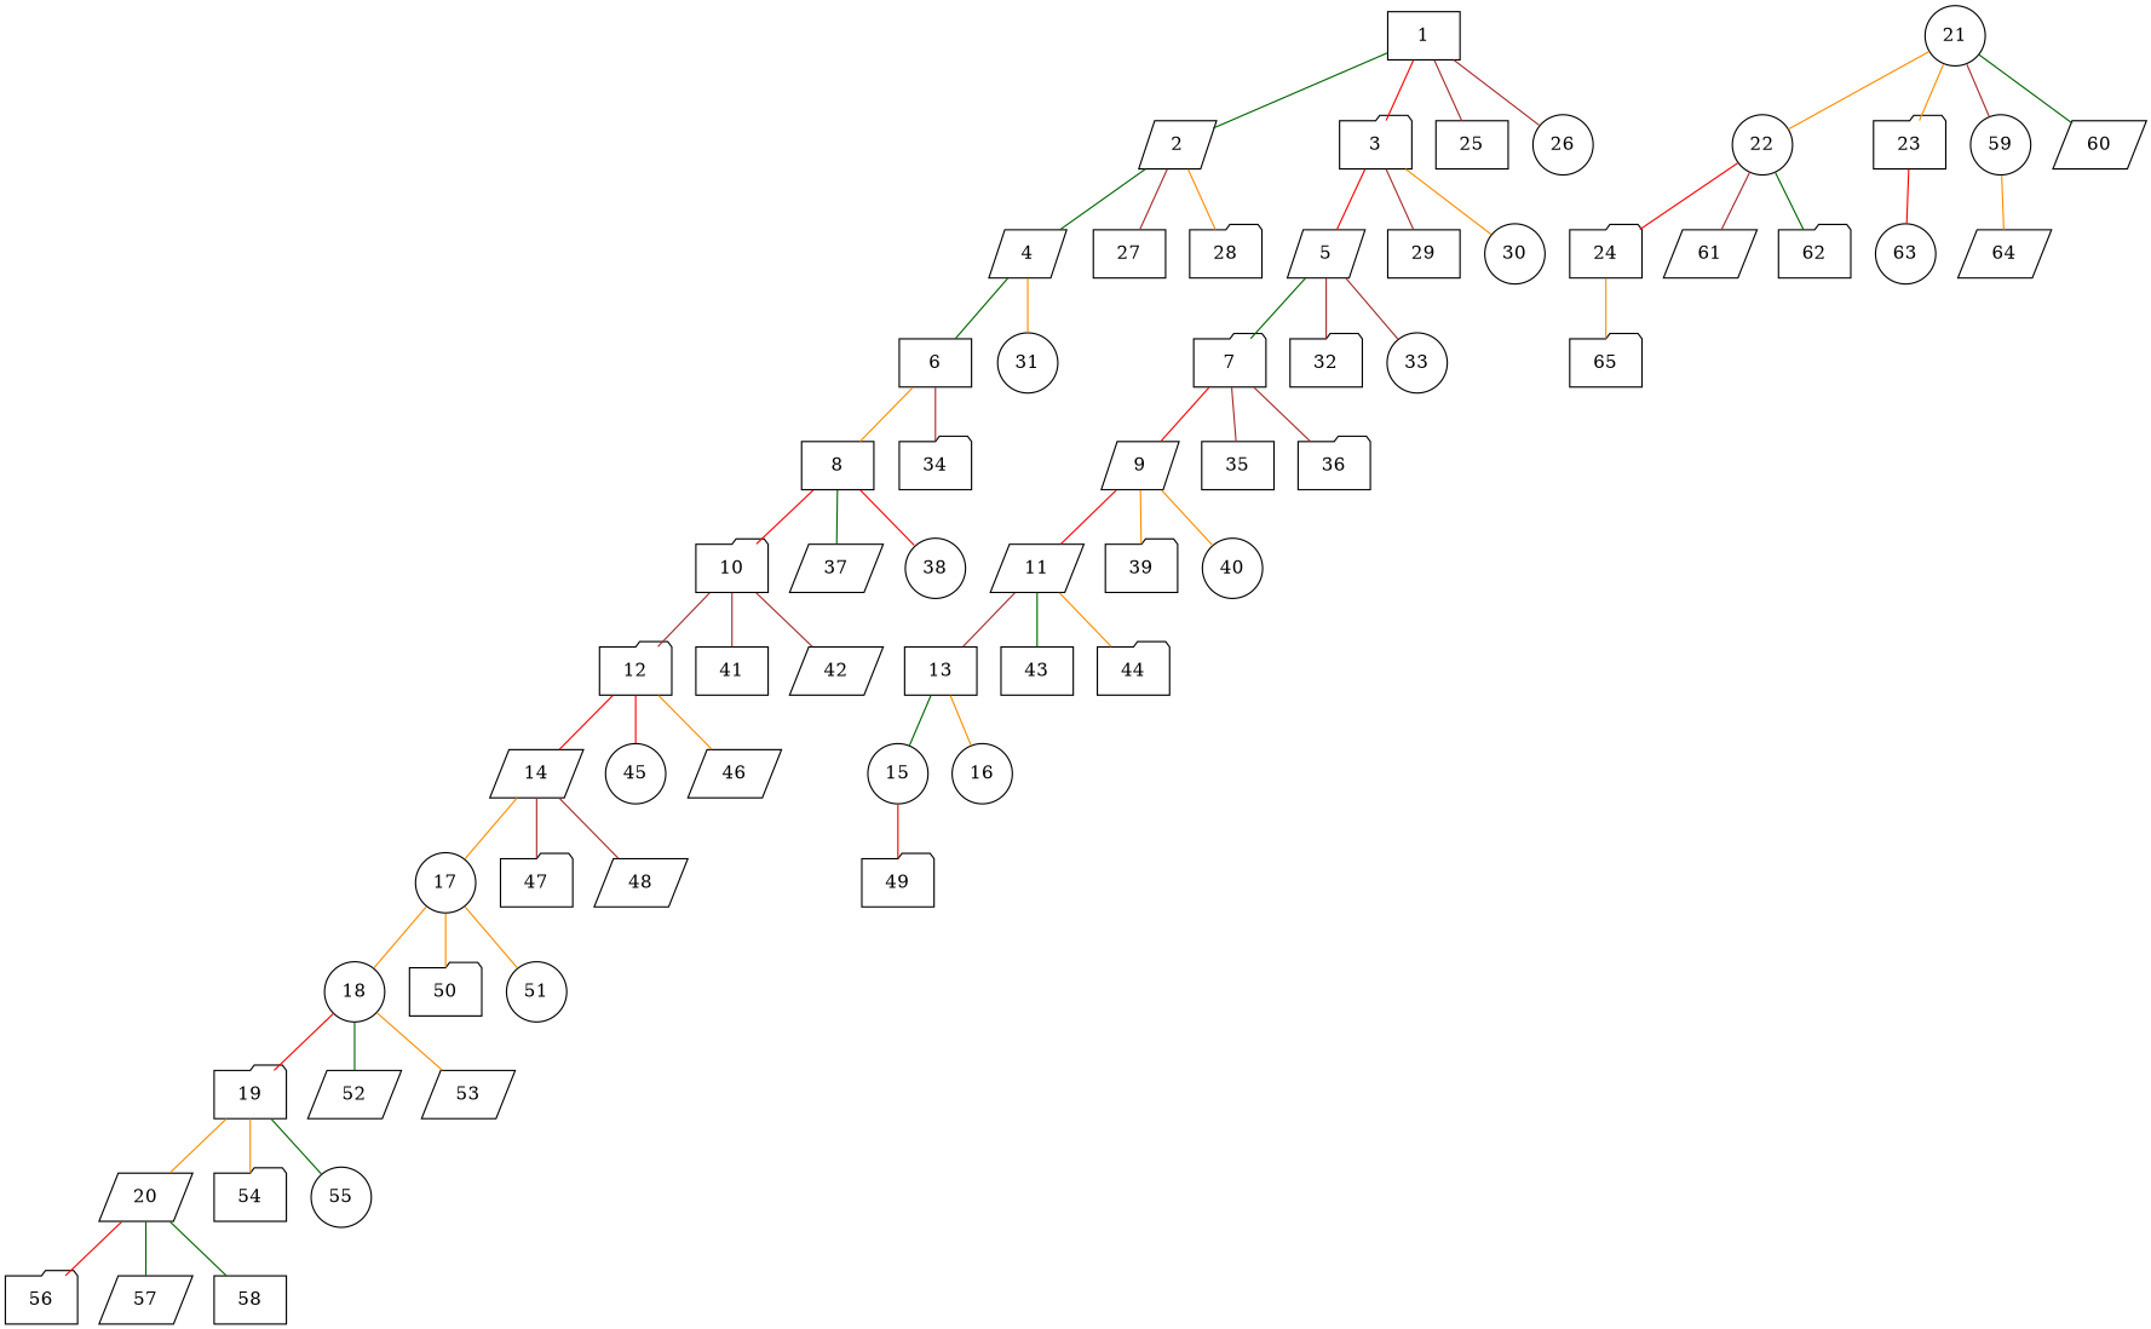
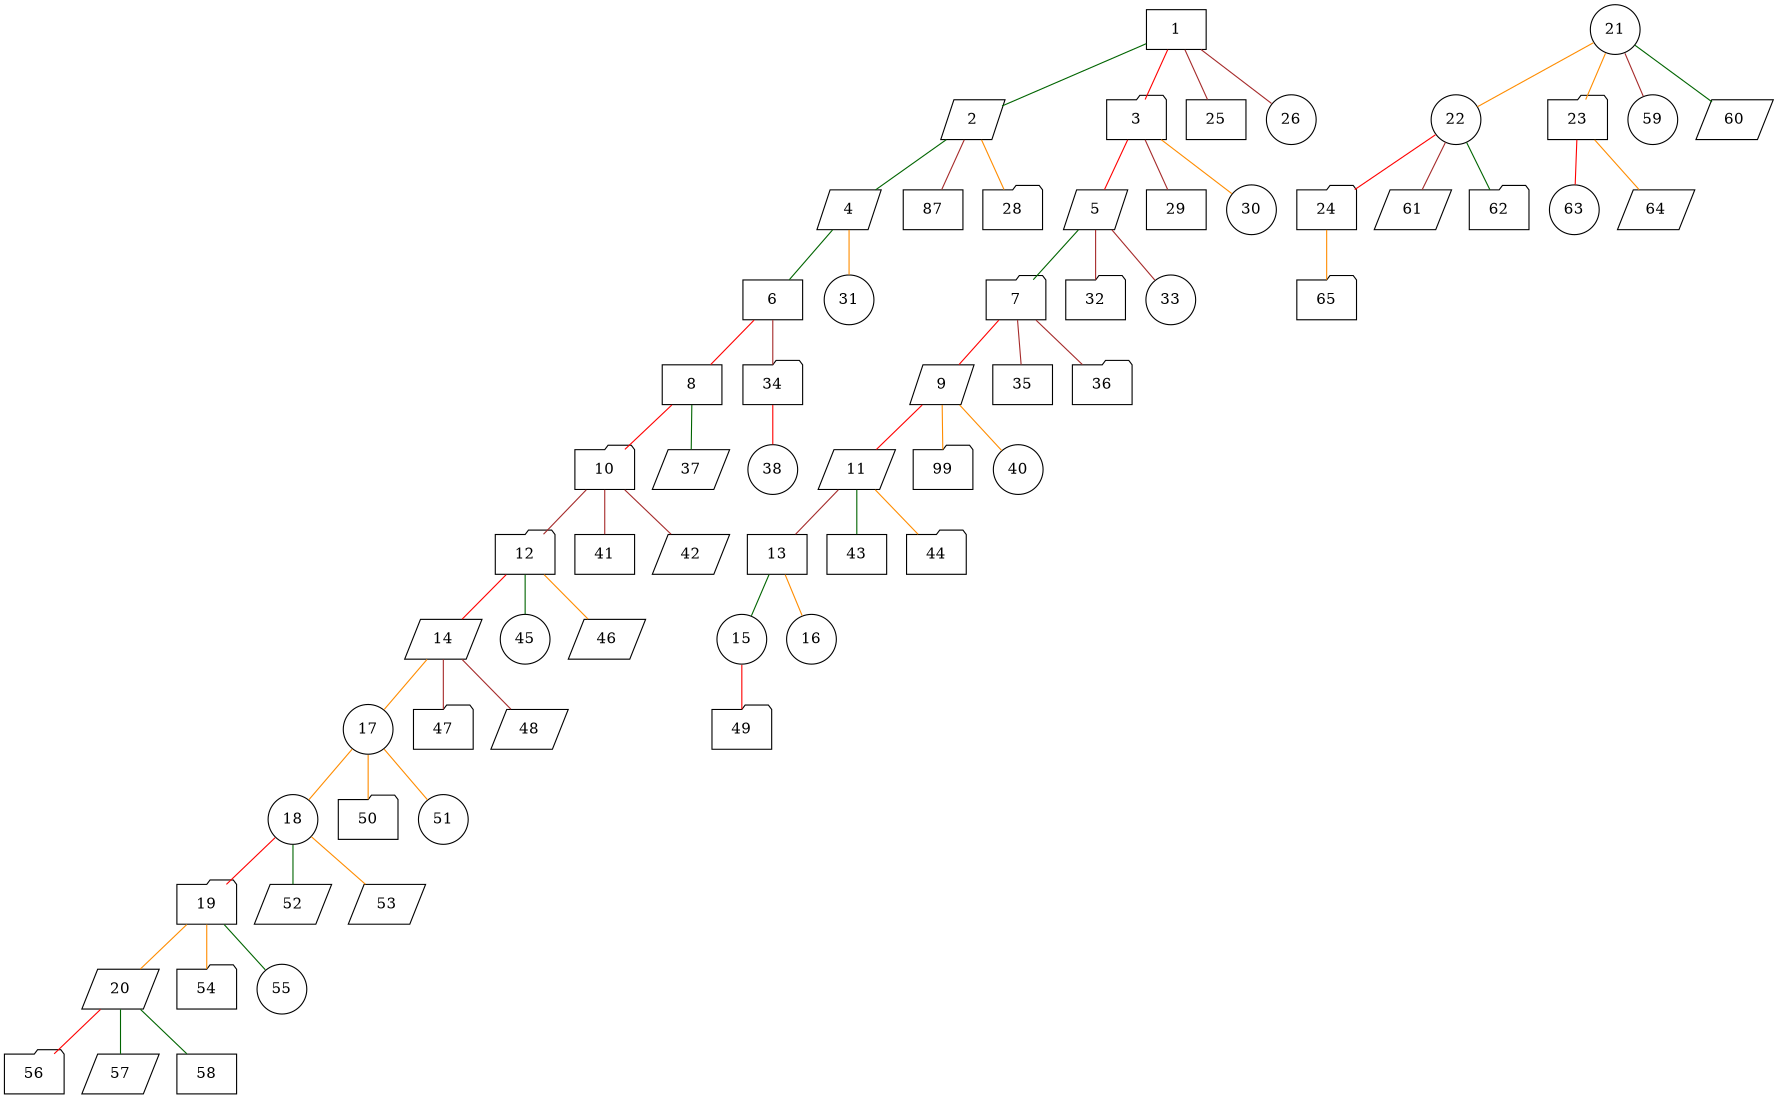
  graph {
    node [chem=H shape=folder]
    edge [color=darkorange valence=1]
    1 [chem=C shape=box]
    2 [chem=C shape=parallelogram]
    3 [chem=C]
    25 [shape=box]
    26 [shape=circle]
    4 [chem=C shape=parallelogram]
-   27 [shape=box]
+   27 [shape=box label=87]
    28
    5 [chem=C shape=parallelogram]
    29 [shape=box]
    30 [shape=circle]
    6 [chem=C shape=box]
    31 [shape=circle]
    7 [chem=C]
    32
    33 [shape=circle]
    8 [chem=C shape=box]
    34
    9 [chem=C shape=parallelogram]
    35 [shape=box]
    36
    10 [chem=C]
    37 [shape=parallelogram]
    38 [shape=circle]
    11 [chem=C shape=parallelogram]
-   39
+   39 [label=99]
    40 [shape=circle]
    12 [chem=C]
    41 [shape=box]
    42 [shape=parallelogram]
    13 [chem=C shape=box]
    43 [shape=box]
    44
    14 [chem=C shape=parallelogram]
    45 [shape=circle]
    46 [shape=parallelogram]
    15 [chem=O shape=circle]
    16 [chem=O shape=circle]
    17 [chem=C shape=circle]
    47
    48 [shape=parallelogram]
    49
    18 [chem=C shape=circle]
    50
    51 [shape=circle]
    19 [chem=C]
    52 [shape=parallelogram]
    53 [shape=parallelogram]
    20 [chem=C shape=parallelogram]
    54
    55 [shape=circle]
    56
    57 [shape=parallelogram]
    58 [shape=box]
    21 [chem=C shape=circle]
    22 [chem=C shape=circle]
    23 [chem=N]
    59 [shape=circle]
    60 [shape=parallelogram]
    24 [chem=O]
    61 [shape=parallelogram]
    62
    63 [shape=circle]
    64 [shape=parallelogram]
    65
    1 -- 2 [color=darkgreen]
    1 -- 3 [color=red]
    1 -- 25 [color=brown]
    1 -- 26 [color=brown]
    2 -- 4 [color=darkgreen]
    2 -- 27 [color=brown]
    2 -- 28
    3 -- 5 [color=red]
    3 -- 29 [color=brown]
    3 -- 30
    4 -- 6 [color=darkgreen valence=2]
    4 -- 31
    5 -- 7 [color=darkgreen]
    5 -- 32 [color=brown]
    5 -- 33 [color=brown]
-   6 -- 8
+   6 -- 8 [color=red]
    6 -- 34 [color=brown]
    7 -- 9 [color=red]
    7 -- 35 [color=brown]
    7 -- 36 [color=brown]
    8 -- 10 [color=red]
    8 -- 37 [color=darkgreen]
-   8 -- 38 [color=red]
+   34 -- 38 [color=red]
    9 -- 11 [color=red]
    9 -- 39
    9 -- 40
    10 -- 12 [color=brown]
    10 -- 41 [color=brown]
    10 -- 42 [color=brown]
    11 -- 13 [color=brown]
    11 -- 43 [color=darkgreen]
    11 -- 44
    12 -- 14 [color=red]
-   12 -- 45 [color=red]
+   12 -- 45 [color=darkgreen]
    12 -- 46
    13 -- 15 [color=darkgreen]
    13 -- 16 [valence=2]
    14 -- 17
    14 -- 47 [color=brown]
    14 -- 48 [color=brown]
    15 -- 49 [color=red]
    17 -- 18
    17 -- 50
    17 -- 51
    18 -- 19 [color=red]
    18 -- 52 [color=darkgreen]
    18 -- 53
    19 -- 20
    19 -- 54
    19 -- 55 [color=darkgreen]
    20 -- 56 [color=red]
    20 -- 57 [color=darkgreen]
    20 -- 58 [color=darkgreen]
    21 -- 22
    21 -- 23
    21 -- 59 [color=brown]
    21 -- 60 [color=darkgreen]
    22 -- 24 [color=red]
    22 -- 61 [color=brown]
    22 -- 62 [color=darkgreen]
    23 -- 63 [color=red]
-   59 -- 64
+   23 -- 64
    24 -- 65
  }
